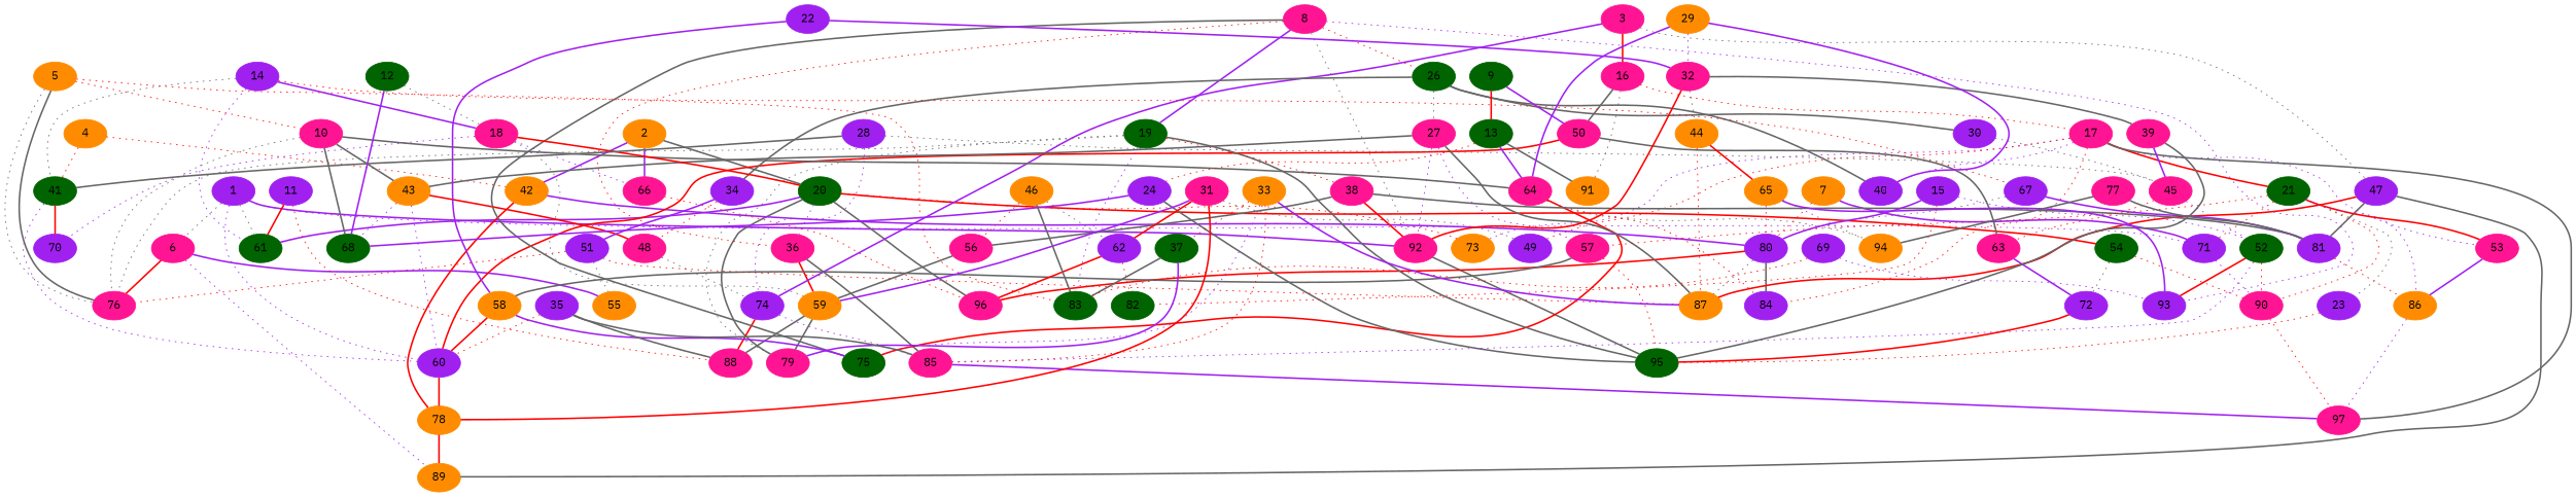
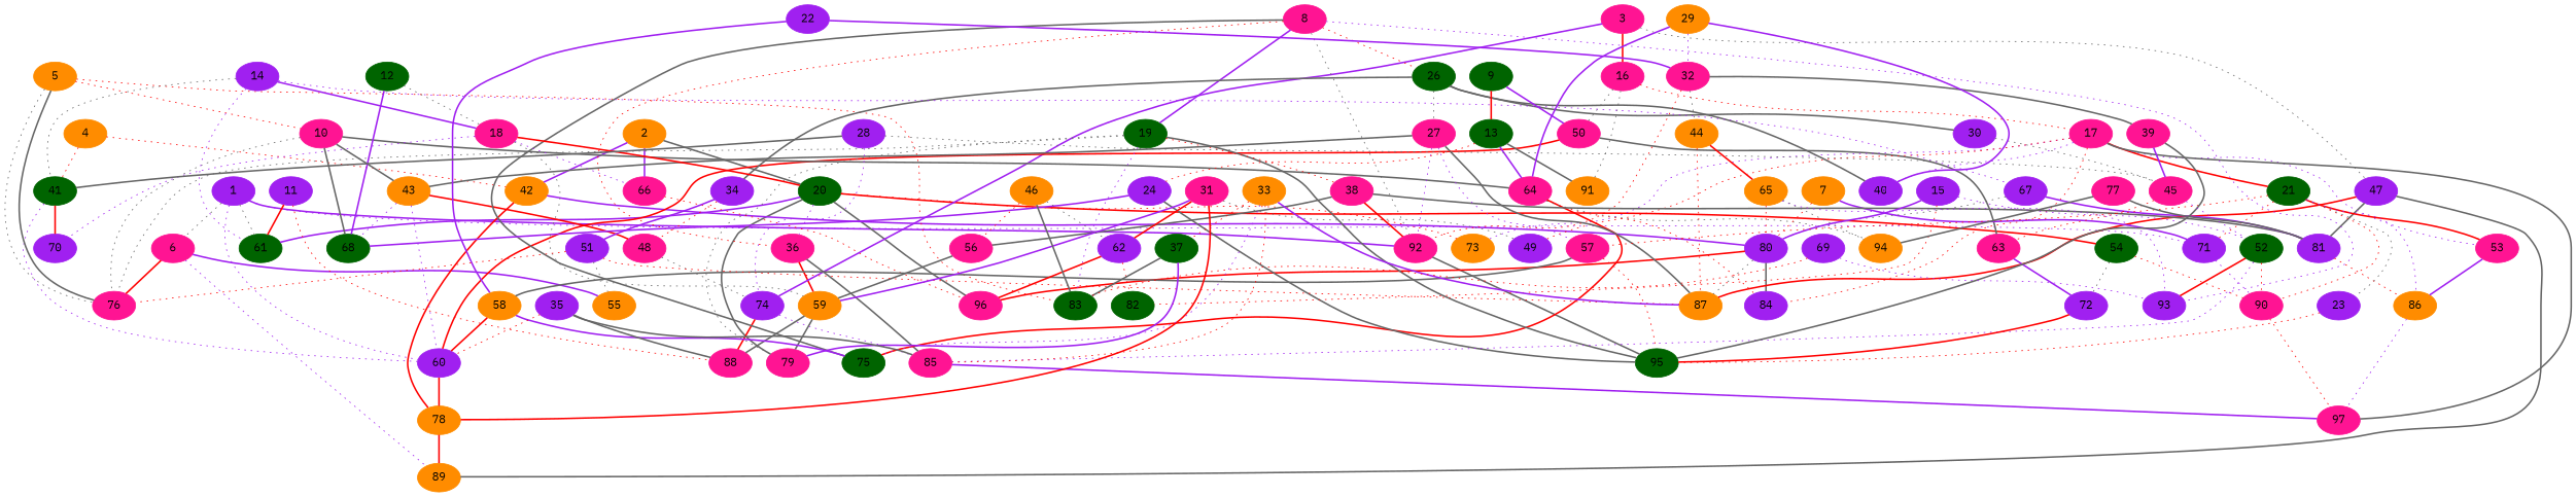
  graph {
    fontname="IBM Plex Mono"
    node [color=deeppink fontname="IBM Plex Mono" style=filled]
    edge [color=red fontname="IBM Plex Mono" style=dotted]
    1 [color=purple]
    6
    60 [color=purple]
    61 [color=darkgreen]
    71 [color=purple]
    92
    76
    55 [color=darkorange]
    89 [color=darkorange]
    78 [color=darkorange]
    90
    95 [color=darkgreen]
    2 [color=darkorange]
    20 [color=darkgreen]
    42 [color=darkorange]
    66
    36
    73 [color=darkorange]
    79
    54 [color=darkgreen]
    96
    80 [color=purple]
    74 [color=purple]
    88
    85
    3
    16
    47 [color=purple]
    50
    91 [color=darkorange]
    17
    87 [color=darkorange]
    81 [color=purple]
    4 [color=darkorange]
    41 [color=darkgreen]
    70 [color=purple]
    5 [color=darkorange]
    10
    83 [color=darkgreen]
    43 [color=darkorange]
    64
    68 [color=darkgreen]
    7 [color=darkorange]
    84 [color=purple]
    8
    19 [color=darkgreen]
    26 [color=darkgreen]
    75 [color=darkgreen]
    93 [color=purple]
    38
    40 [color=purple]
    27
    30 [color=purple]
    34 [color=purple]
    59 [color=darkorange]
    9 [color=darkgreen]
    13 [color=darkgreen]
    24 [color=purple]
    63
    48
    94 [color=darkorange]
    11 [color=purple]
    12 [color=darkgreen]
    18
    14 [color=purple]
    67 [color=purple]
    15 [color=purple]
    52 [color=darkgreen]
    82 [color=darkgreen]
    21 [color=darkgreen]
    49 [color=purple]
    53
    97
    23 [color=purple]
    57
    86 [color=darkorange]
    56
    72 [color=purple]
    58 [color=darkorange]
    22 [color=purple]
    32
    39
    44 [color=darkorange]
    45
    51 [color=purple]
    28 [color=purple]
    29 [color=darkorange]
    31
    62 [color=purple]
    65 [color=darkorange]
    33 [color=darkorange]
    37 [color=darkgreen]
    35 [color=purple]
    46 [color=darkorange]
    69 [color=purple]
    77
    1 -- 6 [color=gray40]
    1 -- 60 [color=purple]
    1 -- 61 [color=gray40]
    1 -- 71 [color=purple]
    1 -- 92 [color=purple style=bold]
    6 -- 76 [style=bold]
    6 -- 55 [color=purple style=bold]
    6 -- 89 [color=purple]
    60 -- 78 [style=bold]
    71 -- 90 [color=purple]
    92 -- 95 [color=gray40 style=bold]
    78 -- 89 [style=bold]
    90 -- 97
    2 -- 20 [color=gray40 style=bold]
    2 -- 42 [color=purple style=bold]
    2 -- 66 [color=purple style=bold]
    20 -- 61 [color=purple style=bold]
    20 -- 36 [color=purple]
    20 -- 73
    20 -- 79 [color=gray40 style=bold]
    20 -- 54 [style=bold]
    20 -- 96 [color=gray40 style=bold]
    42 -- 78 [style=bold]
    42 -- 80 [color=purple style=bold]
    66 -- 96
    36 -- 85 [color=gray40 style=bold]
    36 -- 59 [style=bold]
    54 -- 90
    54 -- 72 [color=gray40]
    80 -- 96 [style=bold]
    80 -- 87 [color=gray40]
    80 -- 84 [color=gray40 style=bold]
    74 -- 88 [style=bold]
    74 -- 85 [color=purple]
    85 -- 97 [color=purple style=bold]
    3 -- 74 [color=purple style=bold]
    3 -- 16 [style=bold]
    3 -- 47 [color=gray40]
-   16 -- 50 [color=gray40 style=bold]
+   16 -- 50 [color=gray40]
    16 -- 91 [color=gray40]
    16 -- 17
    47 -- 89 [color=gray40 style=bold]
    47 -- 87 [style=bold]
    47 -- 81 [color=gray40 style=bold]
    50 -- 60 [style=bold]
    50 -- 63 [color=gray40 style=bold]
    17 -- 73 [color=purple]
    17 -- 84
    17 -- 40 [color=purple]
    17 -- 21 [style=bold]
    17 -- 49
    17 -- 53 [color=purple]
    17 -- 97 [color=gray40 style=bold]
    81 -- 86
    4 -- 42
    4 -- 41
    41 -- 60 [color=purple]
    41 -- 70 [style=bold]
    5 -- 76 [color=gray40]
    5 -- 76 [color=gray40 style=bold]
    5 -- 10
    5 -- 83
    10 -- 76 [color=gray40]
    10 -- 43 [color=gray40 style=bold]
    10 -- 64 [color=gray40 style=bold]
    10 -- 68 [color=gray40 style=bold]
    43 -- 60 [color=purple]
    43 -- 68 [color=purple]
    43 -- 48 [style=bold]
    64 -- 84
    64 -- 75 [style=bold]
    64 -- 94 [color=gray40]
    7 -- 71 [color=purple style=bold]
    7 -- 80
    8 -- 92 [color=gray40]
    8 -- 36
    8 -- 19 [color=purple style=bold]
    8 -- 26
    8 -- 75 [color=gray40 style=bold]
    8 -- 93 [color=purple]
    19 -- 76 [color=gray40]
    19 -- 95 [color=gray40 style=bold]
    19 -- 79 [color=gray40]
    19 -- 83 [color=purple]
    19 -- 38
    26 -- 40 [color=gray40 style=bold]
    26 -- 27 [color=gray40]
    26 -- 30 [color=gray40 style=bold]
    26 -- 34 [color=gray40 style=bold]
    38 -- 92 [style=bold]
    38 -- 81 [color=gray40 style=bold]
    38 -- 56 [color=gray40 style=bold]
    27 -- 92 [color=purple]
    27 -- 87 [color=gray40 style=bold]
    27 -- 43 [color=gray40 style=bold]
    27 -- 57 [color=purple]
    30 -- 45 [color=gray40]
    34 -- 48
    34 -- 51 [color=purple style=bold]
    59 -- 79 [color=gray40 style=bold]
    59 -- 88 [color=gray40 style=bold]
    9 -- 50 [color=purple style=bold]
    9 -- 13 [style=bold]
    13 -- 91 [color=gray40 style=bold]
    13 -- 64 [color=purple style=bold]
    13 -- 24
    24 -- 95 [color=gray40 style=bold]
    24 -- 68 [color=purple style=bold]
    63 -- 72 [color=purple style=bold]
    48 -- 74 [color=gray40]
    11 -- 61 [style=bold]
    11 -- 88
    12 -- 68 [color=purple style=bold]
    12 -- 18 [color=gray40]
    18 -- 20 [style=bold]
    18 -- 66 [color=purple]
    18 -- 70 [color=purple]
    18 -- 59 [color=gray40]
    14 -- 61 [color=purple]
    14 -- 41 [color=gray40]
    14 -- 18 [color=purple style=bold]
-   14 -- 67
+   14 -- 67 [color=purple]
    67 -- 80 [color=gray40]
    67 -- 81 [color=purple style=bold]
    15 -- 80 [color=purple style=bold]
    15 -- 52 [color=purple]
    15 -- 82
    52 -- 90
    52 -- 85 [color=purple]
    52 -- 93 [style=bold]
    21 -- 71
    21 -- 90
    21 -- 53 [style=bold]
    21 -- 23 [color=gray40]
    21 -- 57
    21 -- 86 [color=purple]
    53 -- 86 [color=purple style=bold]
    23 -- 95
    57 -- 95
    57 -- 58 [color=gray40 style=bold]
    86 -- 97 [color=purple]
    56 -- 59 [color=gray40 style=bold]
    72 -- 95 [style=bold]
    58 -- 60 [style=bold]
    58 -- 75 [color=purple style=bold]
    22 -- 58 [color=purple style=bold]
    22 -- 32 [color=purple style=bold]
-   32 -- 92 [style=bold]
+   32 -- 92
    32 -- 39 [color=gray40 style=bold]
    32 -- 44 [color=gray40]
    39 -- 95 [color=gray40 style=bold]
    39 -- 45 [color=purple style=bold]
    44 -- 87
    44 -- 65 [style=bold]
    45 -- 63
    45 -- 52 [color=purple]
    51 -- 76
    51 -- 55 [color=gray40]
    51 -- 87
    28 -- 74 [color=purple]
    28 -- 41 [color=gray40 style=bold]
    28 -- 45 [color=gray40]
    29 -- 64 [color=purple style=bold]
    29 -- 40 [color=purple style=bold]
    29 -- 32 [color=purple]
    31 -- 78 [style=bold]
    31 -- 59 [color=purple style=bold]
    31 -- 49 [color=gray40]
    31 -- 62 [style=bold]
    62 -- 96 [style=bold]
    62 -- 82
    65 -- 80
-   65 -- 93 [color=purple style=bold]
+   65 -- 93 [color=purple]
    65 -- 94 [color=gray40]
    33 -- 85
    33 -- 87 [color=purple style=bold]
    33 -- 75 [color=purple]
    33 -- 37
    37 -- 79 [color=purple style=bold]
    37 -- 83 [color=gray40 style=bold]
    35 -- 60
    35 -- 88 [color=gray40 style=bold]
    35 -- 85 [color=gray40 style=bold]
    46 -- 83 [color=gray40 style=bold]
    46 -- 56
    46 -- 62 [color=gray40]
    69 -- 83
    69 -- 93 [color=purple]
    77 -- 81 [color=gray40 style=bold]
    77 -- 94 [color=gray40 style=bold]
  }
